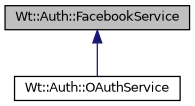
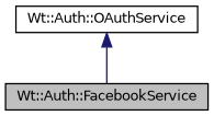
  digraph {
    node [color=black fontname=Helvetica fontsize=10 shape=record style=filled]
    n1 [fillcolor=grey75 fontcolor=black height=0.2 label="Wt::Auth::FacebookService" width=0.4]
    n2 [fillcolor=white height=0.2 label="Wt::Auth::OAuthService" width=0.4]
-   n1 -> n2 [color=midnightblue dir=back fontname=Helvetica fontsize=10 labelfontname=Helvetica labelfontsize=10 style=solid]
+   n2 -> n1 [color=midnightblue dir=back fontname=Helvetica fontsize=10 labelfontname=Helvetica labelfontsize=10 style=solid]
  }
